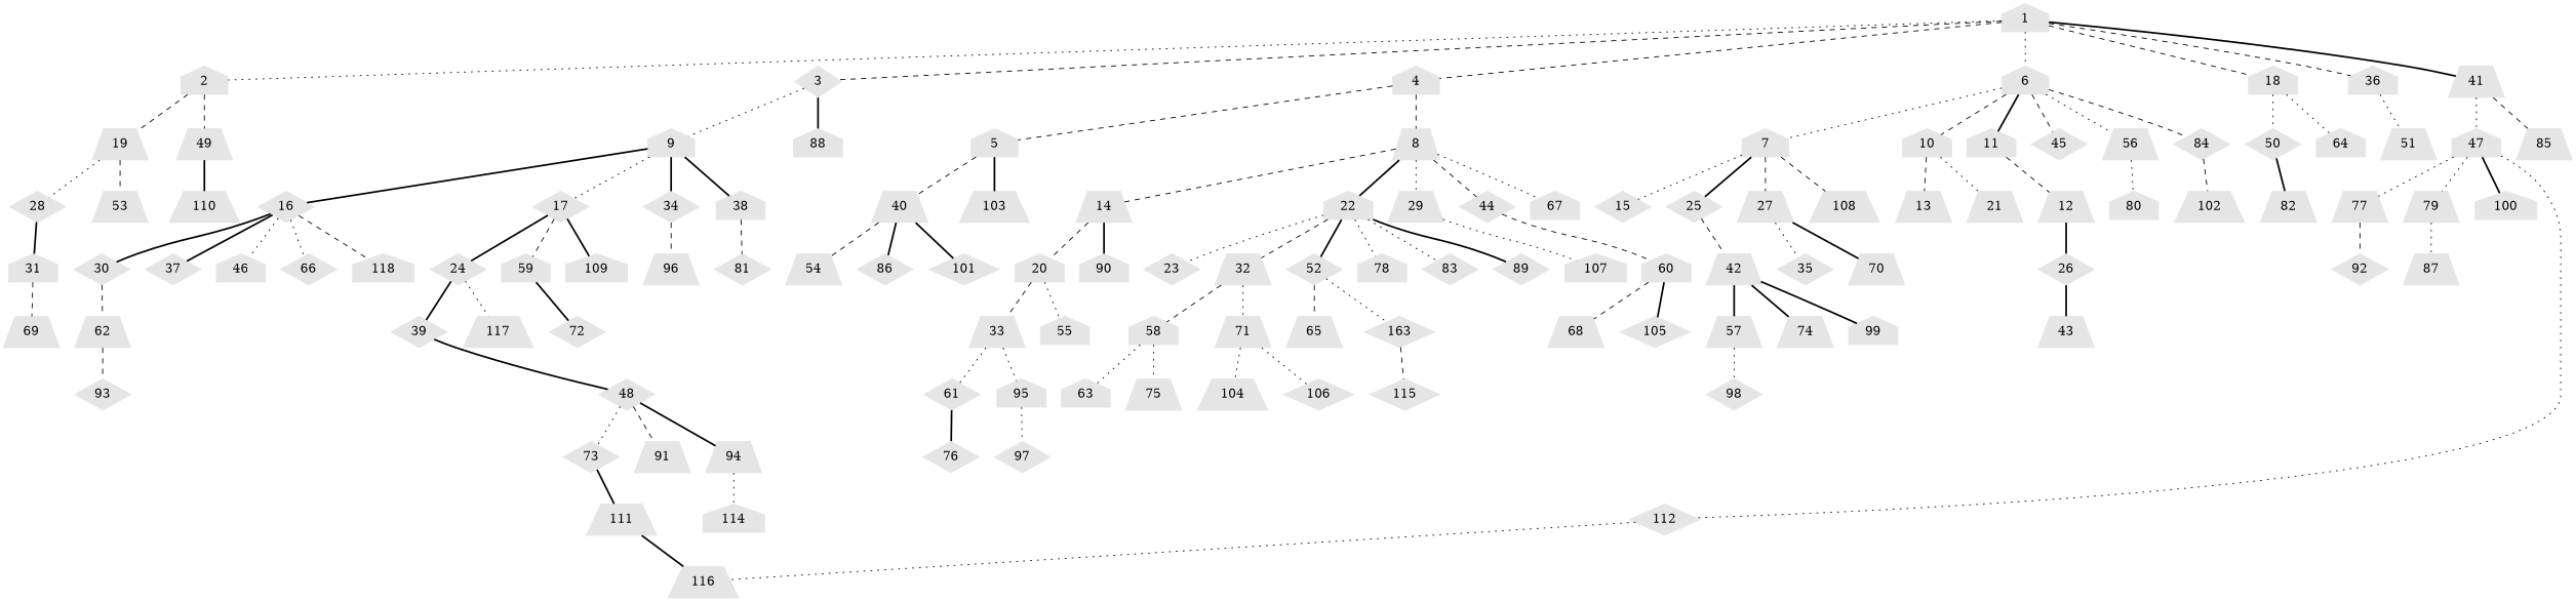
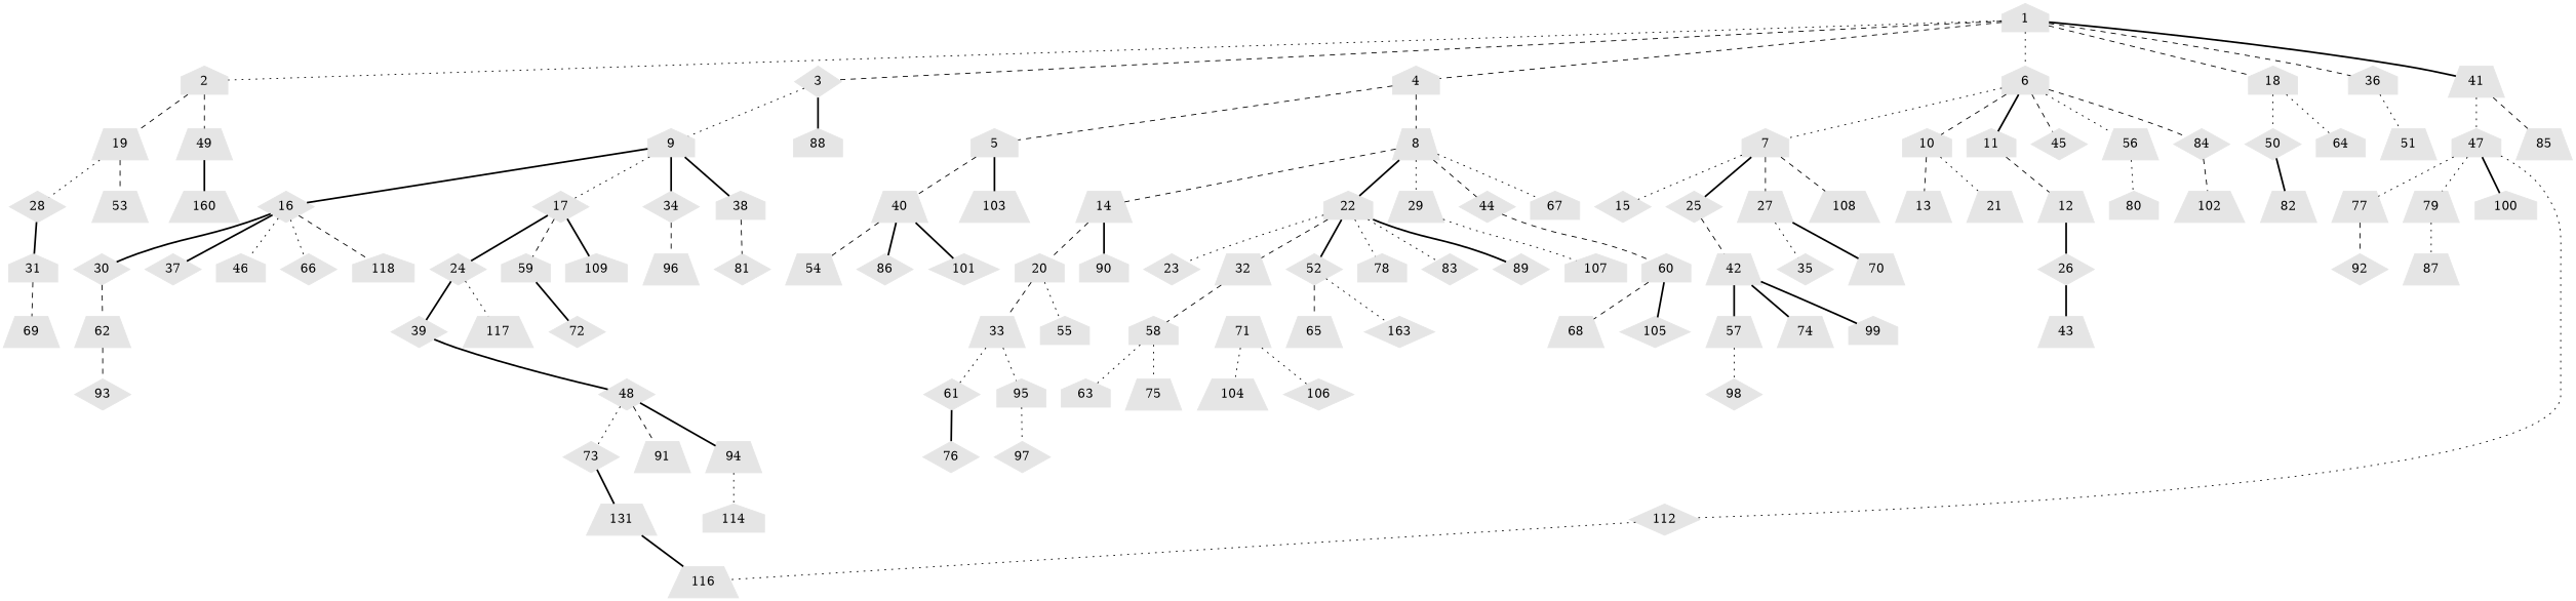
  graph {
    node [color=gray90 shape=trapezium style=filled]
    edge [style=dotted]
    1 [shape=house]
    2 [shape=house]
    3 [shape=diamond]
    4 [shape=house]
    6 [shape=house]
    18 [shape=house]
    36 [shape=house]
    41
    19
    49
    9 [shape=house]
    88 [shape=house]
    5 [shape=house]
    8
    7 [shape=house]
    10 [shape=house]
    11 [shape=house]
    45 [shape=diamond]
    56
    84 [shape=diamond]
    50 [shape=diamond]
    64 [shape=house]
    51
    47 [shape=house]
    85
    28 [shape=diamond]
    53
-   110
+   110 [label=160]
    16 [shape=diamond]
    17 [shape=diamond]
    34 [shape=diamond]
    38 [shape=house]
    40
    103
    14
    22 [shape=house]
    29
    44 [shape=diamond]
    67 [shape=house]
    54
    86 [shape=diamond]
    101 [shape=diamond]
    15 [shape=diamond]
    25 [shape=diamond]
    27
    108
    13
    21
    12
    80 [shape=house]
    102
    42
    35 [shape=diamond]
    70
    20 [shape=house]
    90 [shape=house]
    23 [shape=diamond]
    32
    52 [shape=diamond]
    78 [shape=house]
    83 [shape=diamond]
    89 [shape=diamond]
    107 [shape=house]
    60 [shape=house]
    30 [shape=diamond]
    37 [shape=diamond]
    46 [shape=house]
    66 [shape=diamond]
    118 [shape=house]
    24 [shape=diamond]
    59 [shape=house]
    109 [shape=house]
    96
    81 [shape=diamond]
    26 [shape=diamond]
    43
    33
    55 [shape=house]
    62
    39 [shape=diamond]
    117
    72 [shape=diamond]
    82
    31 [shape=house]
    61 [shape=diamond]
    95 [shape=house]
    58 [shape=house]
    71
    65
    n90 [label=163 shape=diamond]
    48 [shape=diamond]
    57
    74
    99 [shape=house]
    69
    93 [shape=diamond]
    63 [shape=house]
    75
    104
    106 [shape=diamond]
    76 [shape=diamond]
    97 [shape=diamond]
    73 [shape=diamond]
    91
    94
    77
    79
    100 [shape=house]
    112 [shape=diamond]
    98 [shape=diamond]
    68
    105 [shape=diamond]
    92 [shape=diamond]
    87
    116
-   111
+   111 [label=131]
    114 [shape=house]
-   115 [shape=diamond]
    1 -- 2
    1 -- 3 [style=dashed]
    1 -- 4 [style=dashed]
    1 -- 6
    1 -- 18 [style=dashed]
    1 -- 36 [style=dashed]
    1 -- 41 [style=bold]
    2 -- 19 [style=dashed]
    2 -- 49 [style=dashed]
    3 -- 9
    3 -- 88 [style=bold]
    4 -- 5 [style=dashed]
    4 -- 8 [style=dashed]
    6 -- 7
    6 -- 10 [style=dashed]
    6 -- 11 [style=bold]
    6 -- 45 [style=dashed]
    6 -- 56
    6 -- 84 [style=dashed]
    18 -- 50
    18 -- 64
    36 -- 51
    41 -- 47
    41 -- 85 [style=dashed]
    19 -- 28
    19 -- 53 [style=dashed]
    49 -- 110 [style=bold]
    9 -- 16 [style=bold]
    9 -- 17
    9 -- 34 [style=bold]
    9 -- 38 [style=bold]
    5 -- 40 [style=dashed]
    5 -- 103 [style=bold]
    8 -- 14 [style=dashed]
    8 -- 22 [style=bold]
    8 -- 29
    8 -- 44 [style=dashed]
    8 -- 67
    7 -- 15
    7 -- 25 [style=bold]
    7 -- 27 [style=dashed]
    7 -- 108 [style=dashed]
    10 -- 13 [style=dashed]
    10 -- 21
    11 -- 12 [style=dashed]
    56 -- 80
    84 -- 102 [style=dashed]
    50 -- 82 [style=bold]
    47 -- 77
    47 -- 79
    47 -- 100 [style=bold]
    47 -- 112
    28 -- 31 [style=bold]
    16 -- 30 [style=bold]
    16 -- 37 [style=bold]
    16 -- 46
    16 -- 66
    16 -- 118 [style=dashed]
    17 -- 24 [style=bold]
    17 -- 59 [style=dashed]
    17 -- 109 [style=bold]
    34 -- 96 [style=dashed]
    38 -- 81 [style=dashed]
    40 -- 54 [style=dashed]
    40 -- 86 [style=bold]
    40 -- 101 [style=bold]
    14 -- 20 [style=dashed]
    14 -- 90 [style=bold]
    22 -- 23
    22 -- 32 [style=dashed]
    22 -- 52 [style=bold]
    22 -- 78
    22 -- 83
    22 -- 89 [style=bold]
    29 -- 107
    44 -- 60 [style=dashed]
    25 -- 42 [style=dashed]
    27 -- 35
    27 -- 70 [style=bold]
    12 -- 26 [style=bold]
    42 -- 57 [style=bold]
    42 -- 74 [style=bold]
    42 -- 99 [style=bold]
    20 -- 33 [style=dashed]
    20 -- 55
    32 -- 58 [style=dashed]
-   32 -- 71
    52 -- 65 [style=dashed]
    52 -- n90
    60 -- 68 [style=dashed]
    60 -- 105 [style=bold]
    30 -- 62 [style=dashed]
    24 -- 39 [style=bold]
    24 -- 117
    59 -- 72 [style=bold]
    26 -- 43 [style=bold]
    33 -- 61
    33 -- 95
    62 -- 93 [style=dashed]
    39 -- 48 [style=bold]
    31 -- 69 [style=dashed]
    61 -- 76 [style=bold]
    95 -- 97
    58 -- 63
    58 -- 75
    71 -- 104
    71 -- 106
-   n90 -- 115 [style=dashed]
    48 -- 73
    48 -- 91 [style=dashed]
    48 -- 94 [style=bold]
    57 -- 98
    73 -- 111 [style=bold]
    94 -- 114
    77 -- 92 [style=dashed]
    79 -- 87
    112 -- 116
    111 -- 116 [style=bold]
  }
